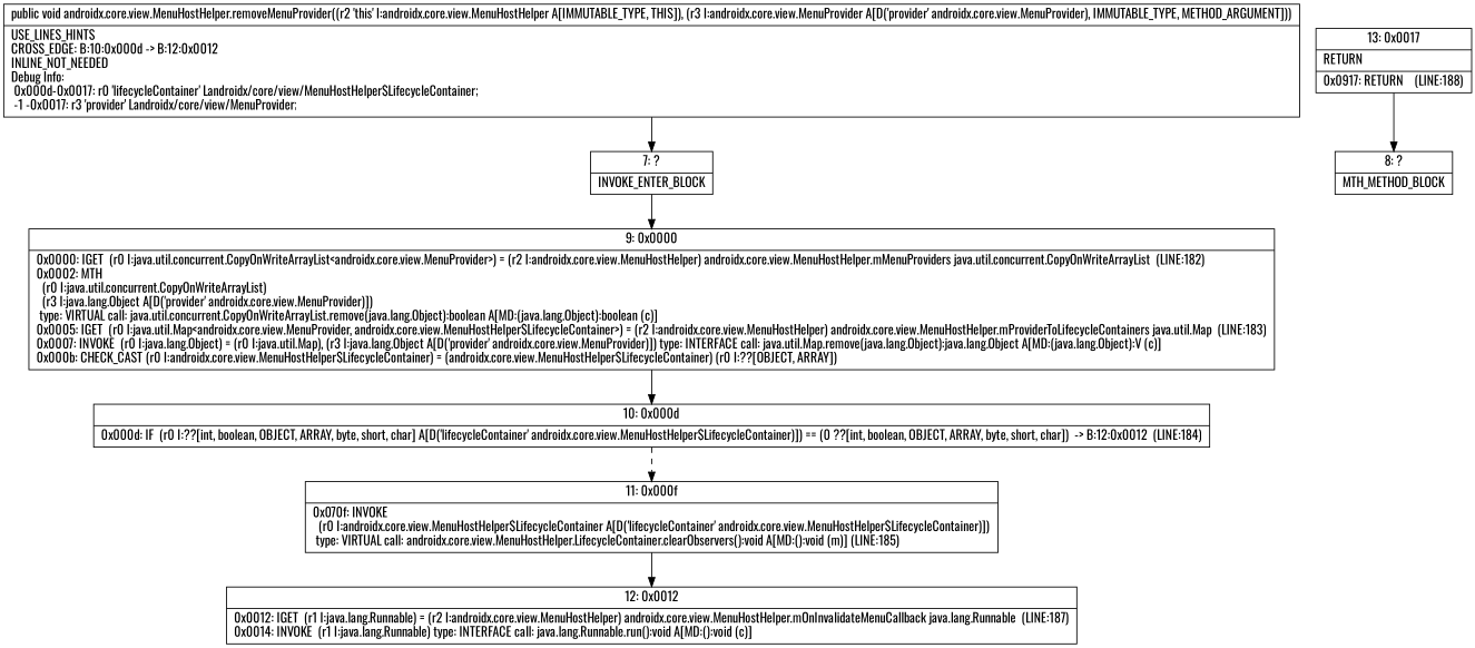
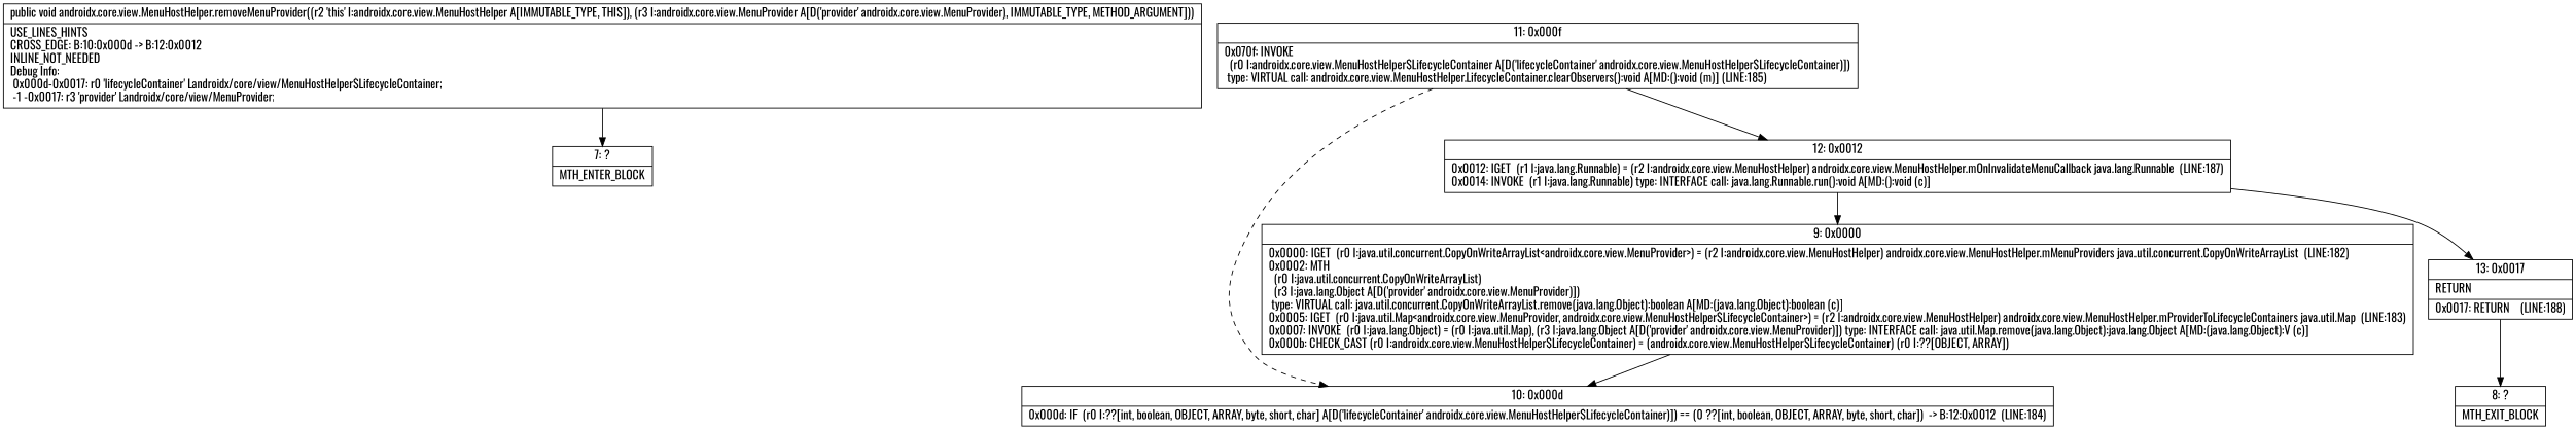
  digraph {
    fontname=Oswald
    node [fontname=Oswald shape=record]
    edge [fontname=Oswald]
-   n1 [label="{7\:\ ?|INVOKE_ENTER_BLOCK\l}"]
+   n1 [label="{7\:\ ?|MTH_ENTER_BLOCK\l}"]
    n2 [label="{9\:\ 0x0000|0x0000: IGET  (r0 I:java.util.concurrent.CopyOnWriteArrayList\<androidx.core.view.MenuProvider\>) = (r2 I:androidx.core.view.MenuHostHelper) androidx.core.view.MenuHostHelper.mMenuProviders java.util.concurrent.CopyOnWriteArrayList  (LINE:182)\l0x0002: MTH  \l  (r0 I:java.util.concurrent.CopyOnWriteArrayList)\l  (r3 I:java.lang.Object A[D('provider' androidx.core.view.MenuProvider)])\l type: VIRTUAL call: java.util.concurrent.CopyOnWriteArrayList.remove(java.lang.Object):boolean A[MD:(java.lang.Object):boolean (c)]\l0x0005: IGET  (r0 I:java.util.Map\<androidx.core.view.MenuProvider, androidx.core.view.MenuHostHelper$LifecycleContainer\>) = (r2 I:androidx.core.view.MenuHostHelper) androidx.core.view.MenuHostHelper.mProviderToLifecycleContainers java.util.Map  (LINE:183)\l0x0007: INVOKE  (r0 I:java.lang.Object) = (r0 I:java.util.Map), (r3 I:java.lang.Object A[D('provider' androidx.core.view.MenuProvider)]) type: INTERFACE call: java.util.Map.remove(java.lang.Object):java.lang.Object A[MD:(java.lang.Object):V (c)]\l0x000b: CHECK_CAST (r0 I:androidx.core.view.MenuHostHelper$LifecycleContainer) = (androidx.core.view.MenuHostHelper$LifecycleContainer) (r0 I:??[OBJECT, ARRAY]) \l}"]
    n3 [label="{10\:\ 0x000d|0x000d: IF  (r0 I:??[int, boolean, OBJECT, ARRAY, byte, short, char] A[D('lifecycleContainer' androidx.core.view.MenuHostHelper$LifecycleContainer)]) == (0 ??[int, boolean, OBJECT, ARRAY, byte, short, char])  \-\> B:12:0x0012  (LINE:184)\l}"]
    n4 [label="{11\:\ 0x000f|0x070f: INVOKE  \l  (r0 I:androidx.core.view.MenuHostHelper$LifecycleContainer A[D('lifecycleContainer' androidx.core.view.MenuHostHelper$LifecycleContainer)])\l type: VIRTUAL call: androidx.core.view.MenuHostHelper.LifecycleContainer.clearObservers():void A[MD:():void (m)] (LINE:185)\l}"]
    n5 [label="{12\:\ 0x0012|0x0012: IGET  (r1 I:java.lang.Runnable) = (r2 I:androidx.core.view.MenuHostHelper) androidx.core.view.MenuHostHelper.mOnInvalidateMenuCallback java.lang.Runnable  (LINE:187)\l0x0014: INVOKE  (r1 I:java.lang.Runnable) type: INTERFACE call: java.lang.Runnable.run():void A[MD:():void (c)]\l}"]
-   n6 [label="{13\:\ 0x0017|RETURN\l|0x0917: RETURN    (LINE:188)\l}"]
-   n7 [label="{8\:\ ?|MTH_METHOD_BLOCK\l}"]
+   n6 [label="{13\:\ 0x0017|RETURN\l|0x0017: RETURN    (LINE:188)\l}"]
+   n7 [label="{8\:\ ?|MTH_EXIT_BLOCK\l}"]
    n8 [label="{public void androidx.core.view.MenuHostHelper.removeMenuProvider((r2 'this' I:androidx.core.view.MenuHostHelper A[IMMUTABLE_TYPE, THIS]), (r3 I:androidx.core.view.MenuProvider A[D('provider' androidx.core.view.MenuProvider), IMMUTABLE_TYPE, METHOD_ARGUMENT]))  | USE_LINES_HINTS\lCROSS_EDGE: B:10:0x000d \-\> B:12:0x0012\lINLINE_NOT_NEEDED\lDebug Info:\l  0x000d\-0x0017: r0 'lifecycleContainer' Landroidx\/core\/view\/MenuHostHelper$LifecycleContainer;\l  \-1 \-0x0017: r3 'provider' Landroidx\/core\/view\/MenuProvider;\l}"]
-   n1 -> n2
+   n5 -> n2
    n2 -> n3
-   n3 -> n4 [style=dashed]
+   n4 -> n3 [style=dashed]
    n4 -> n5
+   n5 -> n6
    n6 -> n7
    n8 -> n1
  }
